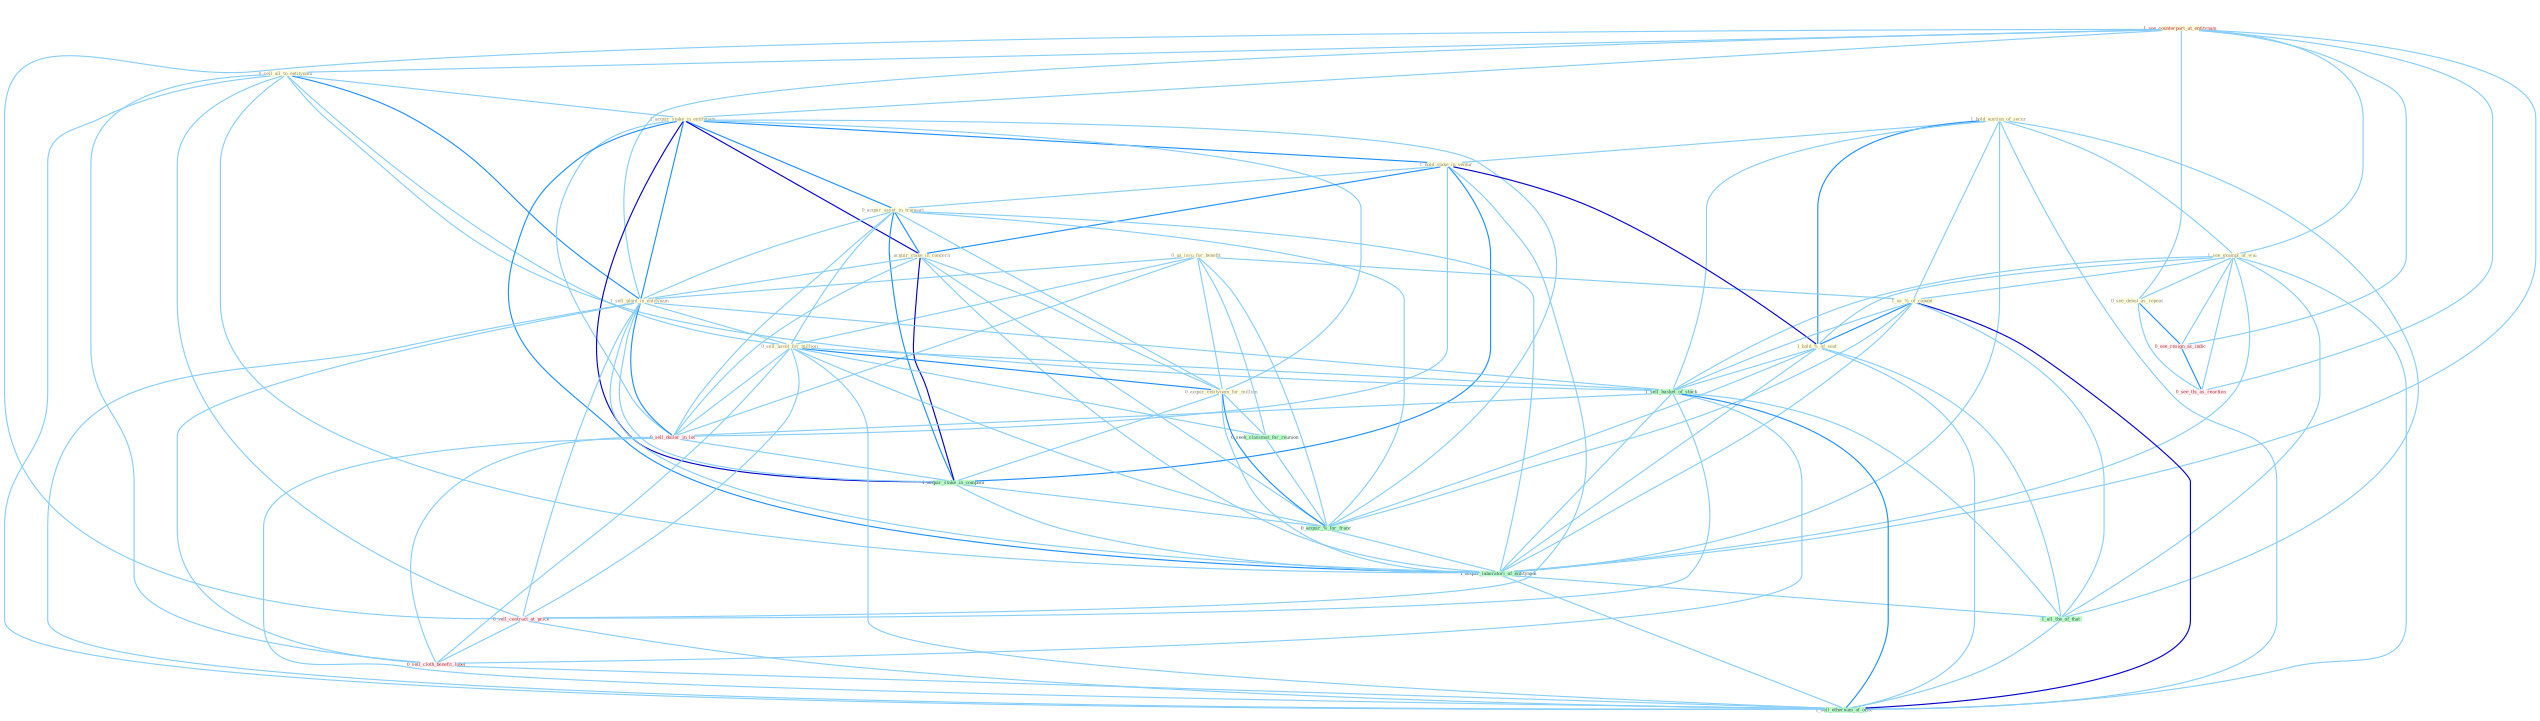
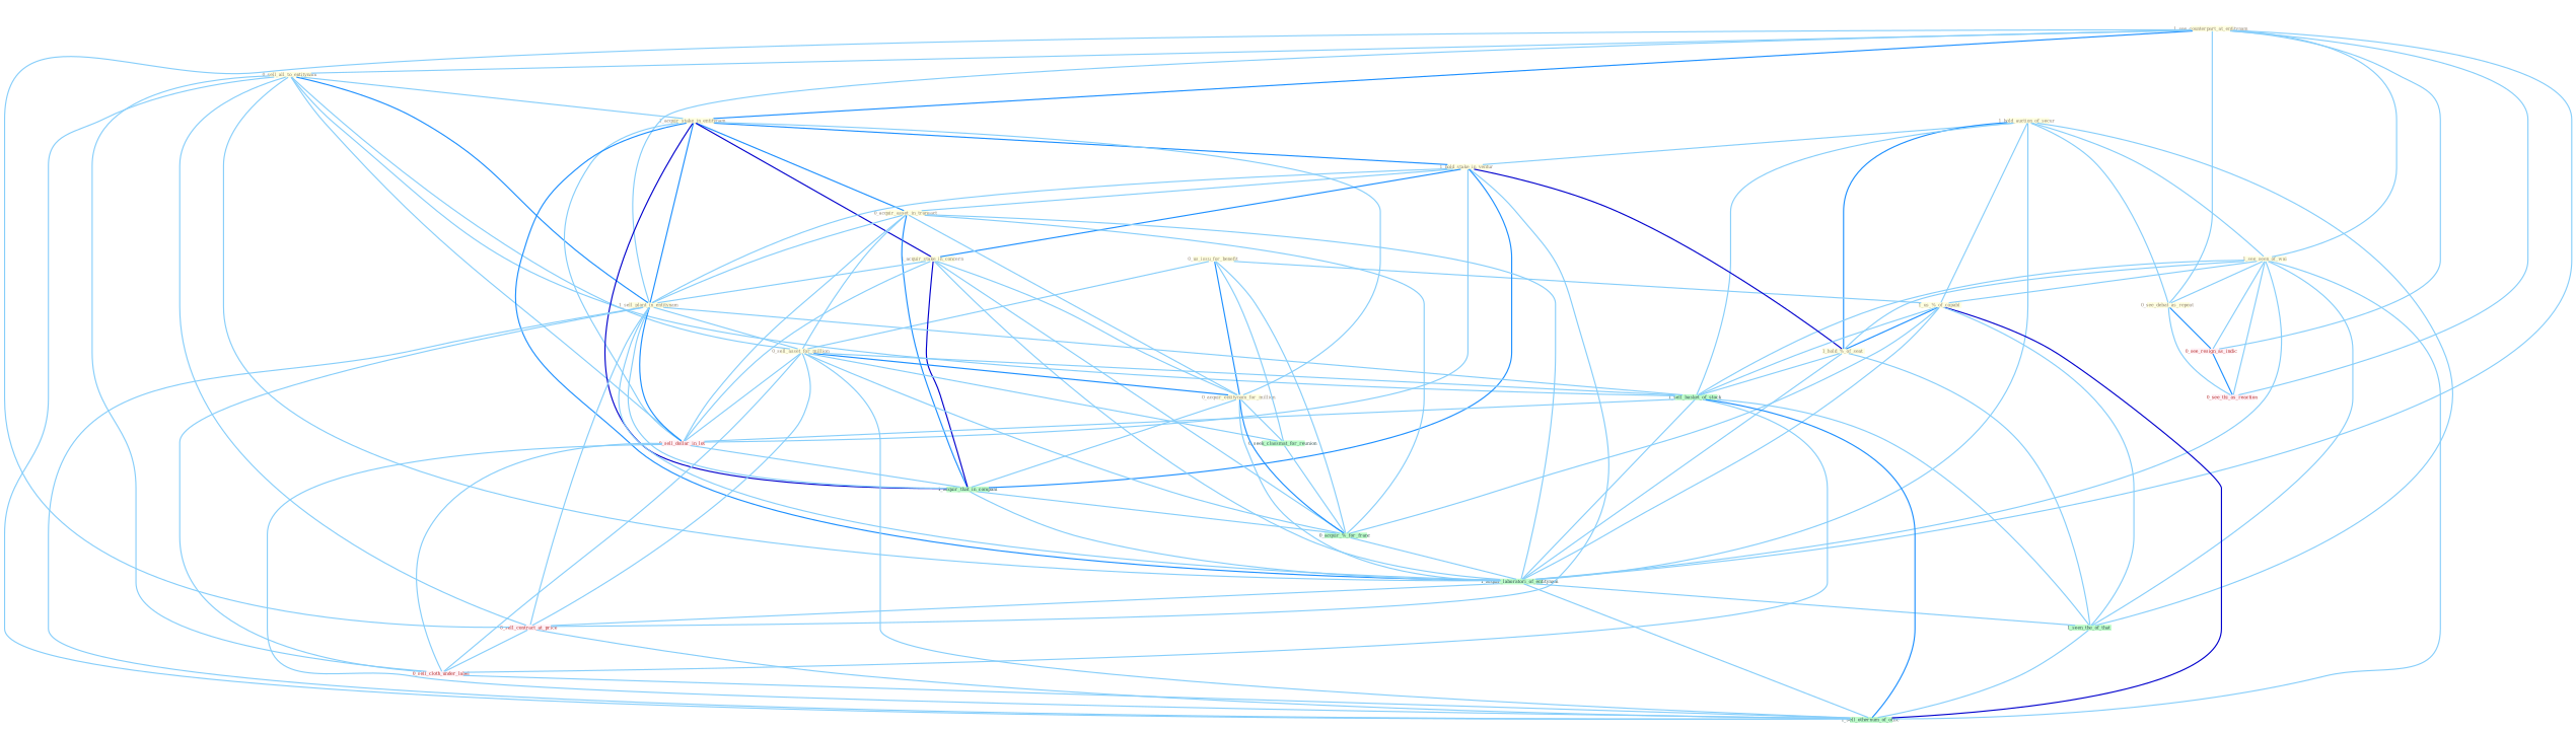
  graph {
    node [color="#ffffe0" fixedsize=true fontcolor="#8b7d6b" fontsize=4 shape=polygon style=filled]
    edge [color="#87cefa" w=1]
-   "1_see_counterpart_at_entitynam " [fontcolor="#b22222" height=.06 width=.5]
+   "1_see_counterpart_at_entitynam " [height=.06 width=.5]
    "0_sell_all_to_entitynam " [height=.06 width=.5]
    "1_acquir_stake_in_entitynam " [height=.06 width=.5]
    "1_hold_auction_of_secur " [height=.06 width=.5]
-   "1_see_exampl_of_wai " [height=.06 width=.5]
+   "1_see_exampl_of_wai " [height=.06 width=.5 label="1_see_seen_of_wai"]
    "0_us_issu_for_benefit " [height=.06 width=.5]
    "1_hold_stake_in_ventur " [height=.06 width=.5]
    "0_acquir_asset_in_transact " [height=.06 width=.5]
    "1_us_%_of_capabl " [height=.06 width=.5]
    "1_acquir_stake_in_concern " [height=.06 width=.5]
    "1_sell_plant_in_entitynam " [height=.06 width=.5]
    "0_sell_asset_for_million " [height=.06 width=.5]
    "1_hold_%_of_seat " [height=.06 width=.5]
    "0_acquir_entitynam_for_million " [height=.06 width=.5]
    "0_see_debat_as_repeat " [height=.06 width=.5]
    "0_sell_dollar_in_lot " [color="#fff0f5" fontcolor="#b22222" height=.06 width=.5]
    "0_see_resign_as_indic " [color="#fff0f5" fontcolor="#b22222" height=.06 width=.5]
    "0_sell_contract_at_price " [color="#fff0f5" fontcolor="#b22222" height=.06 width=.5]
-   "0_sell_cloth_under_label " [color="#fff0f5" fontcolor="#b22222" height=.06 width=.5 label="0_sell_cloth_benefit_label"]
+   "0_sell_cloth_under_label " [color="#fff0f5" fontcolor="#b22222" height=.06 width=.5]
    "0_see_thi_as_reaction " [color="#fff0f5" fontcolor="#b22222" height=.06 width=.5]
    "1_acquir_laboratori_of_entitynam " [color="#BDFCC9" fontcolor="#2f4f4f" height=.06 width=.5]
    "1_sell_basket_of_stock " [color="#BDFCC9" fontcolor="#2f4f4f" height=.06 width=.5]
    "1_sell_othernum_of_offic " [color="#BDFCC9" fontcolor="#2f4f4f" height=.06 width=.5]
-   "1_acquir_stake_in_compani " [color="#BDFCC9" fontcolor="#2f4f4f" height=.06 width=.5]
+   "1_acquir_stake_in_compani " [color="#BDFCC9" fontcolor="#2f4f4f" height=.06 width=.5 label="1_acquir_that_in_compani"]
    "0_acquir_%_for_franc " [color="#BDFCC9" fontcolor="#2f4f4f" height=.06 width=.5]
-   "1_seen_the_of_that " [color="#BDFCC9" fontcolor="#2f4f4f" height=.06 width=.5 label="1_all_the_of_that"]
+   "1_seen_the_of_that " [color="#BDFCC9" fontcolor="#2f4f4f" height=.06 width=.5]
    "0_seek_classmat_for_reunion " [color="#BDFCC9" fontcolor="#2f4f4f" height=.06 width=.5]
    subgraph sub_1 {
      "1_see_counterpart_at_entitynam "
      "0_sell_all_to_entitynam "
      "1_acquir_stake_in_entitynam "
      "1_hold_auction_of_secur "
      "1_see_exampl_of_wai "
      "0_us_issu_for_benefit "
      "1_hold_stake_in_ventur "
      "0_acquir_asset_in_transact "
      "1_us_%_of_capabl "
      "1_acquir_stake_in_concern "
      "1_sell_plant_in_entitynam "
      "0_sell_asset_for_million "
      "1_hold_%_of_seat "
      "0_acquir_entitynam_for_million "
      "0_see_debat_as_repeat "
    }
    subgraph sub_2 {
      "0_sell_dollar_in_lot "
      "0_see_resign_as_indic "
      "0_sell_contract_at_price "
      "0_sell_cloth_under_label "
      "0_see_thi_as_reaction "
    }
    "1_see_counterpart_at_entitynam " -- "0_sell_all_to_entitynam "
-   "1_see_counterpart_at_entitynam " -- "1_acquir_stake_in_entitynam "
+   "1_see_counterpart_at_entitynam " -- "1_acquir_stake_in_entitynam " [color="#1e90ff"]
    "1_see_counterpart_at_entitynam " -- "1_see_exampl_of_wai "
    "1_see_counterpart_at_entitynam " -- "1_sell_plant_in_entitynam "
    "1_see_counterpart_at_entitynam " -- "0_see_debat_as_repeat "
    "1_see_counterpart_at_entitynam " -- "0_see_resign_as_indic "
    "1_see_counterpart_at_entitynam " -- "0_sell_contract_at_price "
    "1_see_counterpart_at_entitynam " -- "0_see_thi_as_reaction "
    "1_see_counterpart_at_entitynam " -- "1_acquir_laboratori_of_entitynam "
    "0_sell_all_to_entitynam " -- "1_acquir_stake_in_entitynam "
    "0_sell_all_to_entitynam " -- "1_sell_plant_in_entitynam " [color="#1e90ff" w=2]
    "0_sell_all_to_entitynam " -- "0_sell_asset_for_million "
-   "0_us_issu_for_benefit " -- "0_sell_dollar_in_lot "
+   "0_sell_all_to_entitynam " -- "0_sell_dollar_in_lot "
    "0_sell_all_to_entitynam " -- "0_sell_contract_at_price "
    "0_sell_all_to_entitynam " -- "0_sell_cloth_under_label "
    "0_sell_all_to_entitynam " -- "1_acquir_laboratori_of_entitynam "
    "0_sell_all_to_entitynam " -- "1_sell_basket_of_stock "
    "0_sell_all_to_entitynam " -- "1_sell_othernum_of_offic "
    "1_acquir_stake_in_entitynam " -- "1_hold_stake_in_ventur " [color="#1e90ff" w=2]
    "1_acquir_stake_in_entitynam " -- "0_acquir_asset_in_transact " [color="#1e90ff" w=2]
    "1_acquir_stake_in_entitynam " -- "1_acquir_stake_in_concern " [color="#0000cd" w=3]
    "1_acquir_stake_in_entitynam " -- "1_sell_plant_in_entitynam " [color="#1e90ff" w=2]
    "1_acquir_stake_in_entitynam " -- "0_acquir_entitynam_for_million "
    "1_acquir_stake_in_entitynam " -- "0_sell_dollar_in_lot "
    "1_acquir_stake_in_entitynam " -- "1_acquir_laboratori_of_entitynam " [color="#1e90ff" w=2]
    "1_acquir_stake_in_entitynam " -- "1_acquir_stake_in_compani " [color="#0000cd" w=3]
-   "1_acquir_stake_in_entitynam " -- "0_acquir_%_for_franc "
    "1_hold_auction_of_secur " -- "1_see_exampl_of_wai "
    "1_hold_auction_of_secur " -- "1_hold_stake_in_ventur "
    "1_hold_auction_of_secur " -- "1_us_%_of_capabl "
    "1_hold_auction_of_secur " -- "1_hold_%_of_seat " [color="#1e90ff" w=2]
    "1_hold_auction_of_secur " -- "1_acquir_laboratori_of_entitynam "
    "1_hold_auction_of_secur " -- "1_sell_basket_of_stock "
-   "1_hold_auction_of_secur " -- "1_sell_othernum_of_offic "
+   "1_hold_auction_of_secur " -- "0_see_debat_as_repeat "
    "1_hold_auction_of_secur " -- "1_seen_the_of_that "
    "1_see_exampl_of_wai " -- "1_us_%_of_capabl "
    "1_see_exampl_of_wai " -- "1_hold_%_of_seat "
    "1_see_exampl_of_wai " -- "0_see_debat_as_repeat "
    "1_see_exampl_of_wai " -- "0_see_resign_as_indic "
    "1_see_exampl_of_wai " -- "0_see_thi_as_reaction "
    "1_see_exampl_of_wai " -- "1_acquir_laboratori_of_entitynam "
    "1_see_exampl_of_wai " -- "1_sell_basket_of_stock "
    "1_see_exampl_of_wai " -- "1_sell_othernum_of_offic "
    "1_see_exampl_of_wai " -- "1_seen_the_of_that "
    "0_us_issu_for_benefit " -- "1_us_%_of_capabl "
    "0_us_issu_for_benefit " -- "0_sell_asset_for_million "
-   "0_us_issu_for_benefit " -- "0_acquir_entitynam_for_million "
+   "0_us_issu_for_benefit " -- "0_acquir_entitynam_for_million " [color="#1e90ff"]
    "0_us_issu_for_benefit " -- "0_acquir_%_for_franc "
    "0_us_issu_for_benefit " -- "0_seek_classmat_for_reunion "
    "1_hold_stake_in_ventur " -- "0_acquir_asset_in_transact "
    "1_hold_stake_in_ventur " -- "1_acquir_stake_in_concern " [color="#1e90ff" w=2]
-   "0_us_issu_for_benefit " -- "1_sell_plant_in_entitynam "
+   "1_hold_stake_in_ventur " -- "1_sell_plant_in_entitynam "
    "1_hold_stake_in_ventur " -- "1_hold_%_of_seat " [color="#0000cd"]
    "1_hold_stake_in_ventur " -- "0_sell_dollar_in_lot "
    "1_hold_stake_in_ventur " -- "0_sell_contract_at_price "
    "1_hold_stake_in_ventur " -- "1_acquir_stake_in_compani " [color="#1e90ff" w=2]
-   "0_acquir_asset_in_transact " -- "1_acquir_stake_in_concern " [color="#1e90ff" w=2]
    "0_acquir_asset_in_transact " -- "1_sell_plant_in_entitynam "
    "0_acquir_asset_in_transact " -- "0_sell_asset_for_million "
    "0_acquir_asset_in_transact " -- "0_acquir_entitynam_for_million "
    "0_acquir_asset_in_transact " -- "0_sell_dollar_in_lot "
    "0_acquir_asset_in_transact " -- "1_acquir_laboratori_of_entitynam "
    "0_acquir_asset_in_transact " -- "1_acquir_stake_in_compani " [color="#1e90ff" w=2]
    "0_acquir_asset_in_transact " -- "0_acquir_%_for_franc "
    "1_us_%_of_capabl " -- "1_hold_%_of_seat " [color="#1e90ff" w=2]
    "1_us_%_of_capabl " -- "1_acquir_laboratori_of_entitynam "
    "1_us_%_of_capabl " -- "1_sell_basket_of_stock "
    "1_us_%_of_capabl " -- "1_sell_othernum_of_offic " [color="#0000cd"]
    "1_us_%_of_capabl " -- "0_acquir_%_for_franc "
    "1_us_%_of_capabl " -- "1_seen_the_of_that "
    "1_acquir_stake_in_concern " -- "1_sell_plant_in_entitynam "
    "1_acquir_stake_in_concern " -- "0_acquir_entitynam_for_million "
    "1_acquir_stake_in_concern " -- "0_sell_dollar_in_lot "
    "1_acquir_stake_in_concern " -- "1_acquir_laboratori_of_entitynam "
    "1_acquir_stake_in_concern " -- "1_acquir_stake_in_compani " [color="#0000cd" w=3]
    "1_acquir_stake_in_concern " -- "0_acquir_%_for_franc "
    "1_sell_plant_in_entitynam " -- "0_sell_asset_for_million "
    "1_sell_plant_in_entitynam " -- "0_sell_dollar_in_lot " [color="#1e90ff" w=2]
    "1_sell_plant_in_entitynam " -- "0_sell_contract_at_price "
    "1_sell_plant_in_entitynam " -- "0_sell_cloth_under_label "
    "1_sell_plant_in_entitynam " -- "1_acquir_laboratori_of_entitynam "
    "1_sell_plant_in_entitynam " -- "1_sell_basket_of_stock "
    "1_sell_plant_in_entitynam " -- "1_sell_othernum_of_offic "
    "1_sell_plant_in_entitynam " -- "1_acquir_stake_in_compani "
    "0_sell_asset_for_million " -- "0_acquir_entitynam_for_million " [color="#1e90ff" w=2]
    "0_sell_asset_for_million " -- "0_sell_dollar_in_lot "
    "0_sell_asset_for_million " -- "0_sell_contract_at_price "
    "0_sell_asset_for_million " -- "0_sell_cloth_under_label "
    "0_sell_asset_for_million " -- "1_sell_basket_of_stock "
    "0_sell_asset_for_million " -- "1_sell_othernum_of_offic "
    "0_sell_asset_for_million " -- "0_acquir_%_for_franc "
    "0_sell_asset_for_million " -- "0_seek_classmat_for_reunion "
    "1_hold_%_of_seat " -- "1_acquir_laboratori_of_entitynam "
    "1_hold_%_of_seat " -- "1_sell_basket_of_stock "
-   "1_hold_%_of_seat " -- "1_sell_othernum_of_offic "
-   "1_hold_%_of_seat " -- "0_acquir_%_for_franc "
    "1_hold_%_of_seat " -- "1_seen_the_of_that "
    "0_acquir_entitynam_for_million " -- "1_acquir_laboratori_of_entitynam "
    "0_acquir_entitynam_for_million " -- "1_acquir_stake_in_compani "
    "0_acquir_entitynam_for_million " -- "0_acquir_%_for_franc " [color="#1e90ff" w=2]
    "0_acquir_entitynam_for_million " -- "0_seek_classmat_for_reunion "
    "0_see_debat_as_repeat " -- "0_see_resign_as_indic " [color="#1e90ff" w=2]
    "0_see_debat_as_repeat " -- "0_see_thi_as_reaction " [w=2]
    "0_sell_dollar_in_lot " -- "0_sell_cloth_under_label "
    "0_sell_dollar_in_lot " -- "1_sell_othernum_of_offic "
    "0_sell_dollar_in_lot " -- "1_acquir_stake_in_compani "
    "0_see_resign_as_indic " -- "0_see_thi_as_reaction " [color="#1e90ff" w=2]
    "0_sell_contract_at_price " -- "0_sell_cloth_under_label "
    "0_sell_contract_at_price " -- "1_sell_othernum_of_offic "
    "0_sell_cloth_under_label " -- "1_sell_othernum_of_offic "
    "1_acquir_laboratori_of_entitynam " -- "1_sell_othernum_of_offic "
    "1_acquir_laboratori_of_entitynam " -- "1_seen_the_of_that "
    "1_sell_basket_of_stock " -- "0_sell_dollar_in_lot "
-   "1_sell_basket_of_stock " -- "0_sell_contract_at_price "
+   "1_acquir_laboratori_of_entitynam " -- "0_sell_contract_at_price "
    "1_sell_basket_of_stock " -- "0_sell_cloth_under_label "
    "1_sell_basket_of_stock " -- "1_acquir_laboratori_of_entitynam "
    "1_sell_basket_of_stock " -- "1_sell_othernum_of_offic " [color="#1e90ff" w=2]
    "1_sell_basket_of_stock " -- "1_seen_the_of_that "
    "1_acquir_stake_in_compani " -- "1_acquir_laboratori_of_entitynam "
    "1_acquir_stake_in_compani " -- "0_acquir_%_for_franc "
    "0_acquir_%_for_franc " -- "1_acquir_laboratori_of_entitynam "
    "1_seen_the_of_that " -- "1_sell_othernum_of_offic "
    "0_seek_classmat_for_reunion " -- "0_acquir_%_for_franc "
  }
